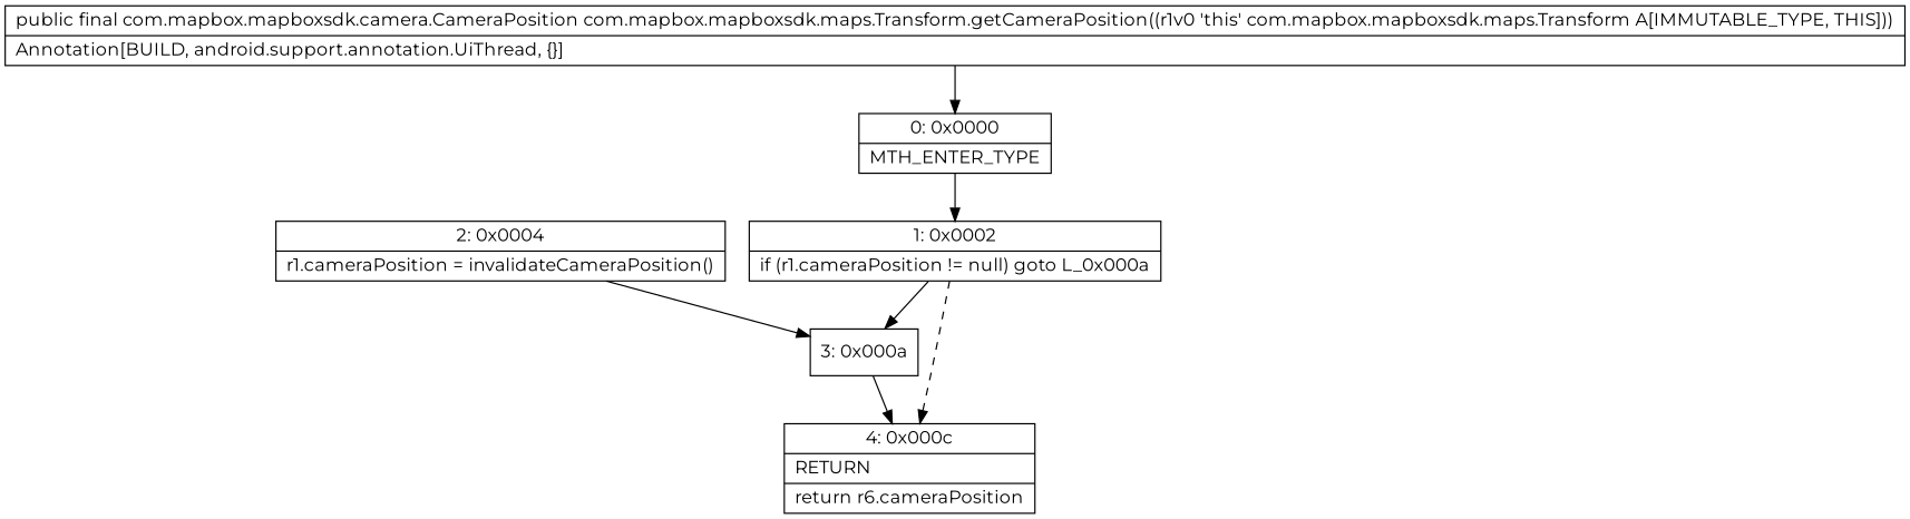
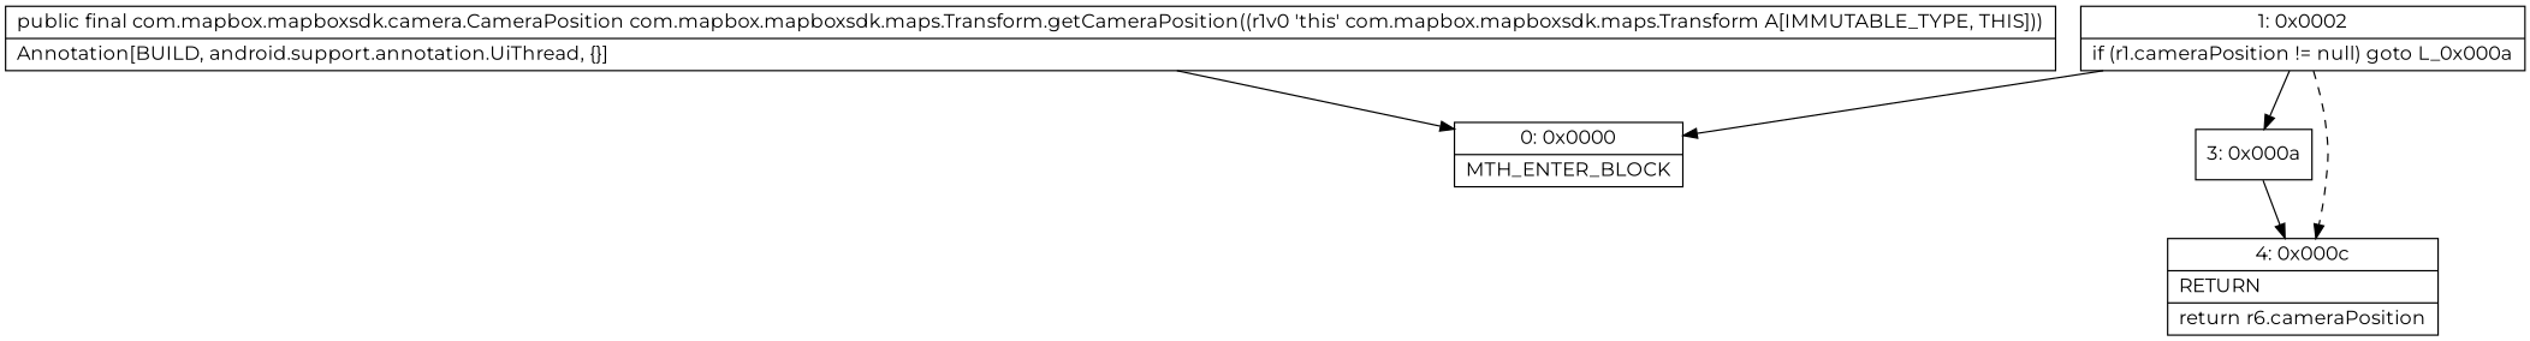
  digraph {
    fontname=Montserrat
    node [fontname=Montserrat shape=record]
    edge [fontname=Montserrat]
-   n1 [label="{0\:\ 0x0000|MTH_ENTER_TYPE\l}"]
+   n1 [label="{0\:\ 0x0000|MTH_ENTER_BLOCK\l}"]
    n2 [label="{1\:\ 0x0002|if (r1.cameraPosition != null) goto L_0x000a\l}"]
    n3 [label="{3\:\ 0x000a}"]
    n4 [label="{4\:\ 0x000c|RETURN\l|return r6.cameraPosition\l}"]
-   n5 [label="{2\:\ 0x0004|r1.cameraPosition = invalidateCameraPosition()\l}"]
    n6 [label="{public final com.mapbox.mapboxsdk.camera.CameraPosition com.mapbox.mapboxsdk.maps.Transform.getCameraPosition((r1v0 'this' com.mapbox.mapboxsdk.maps.Transform A[IMMUTABLE_TYPE, THIS]))  | Annotation[BUILD, android.support.annotation.UiThread, \{\}]\l}"]
-   n1 -> n2
+   n2 -> n1
    n2 -> n3
    n2 -> n4 [style=dashed]
    n3 -> n4
-   n5 -> n3
    n6 -> n1
  }
